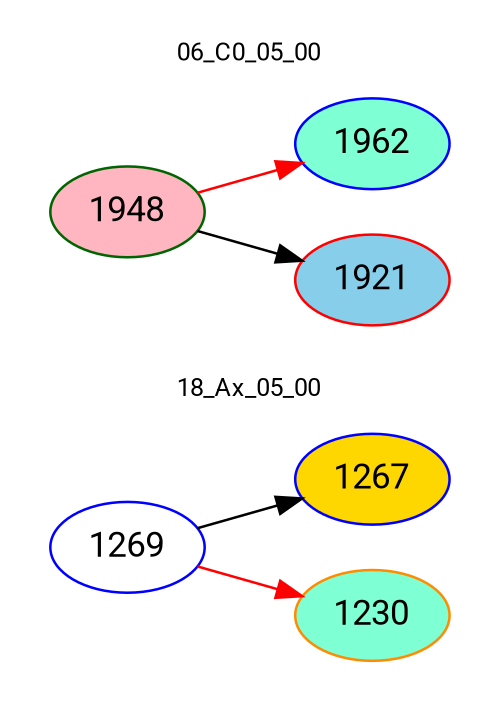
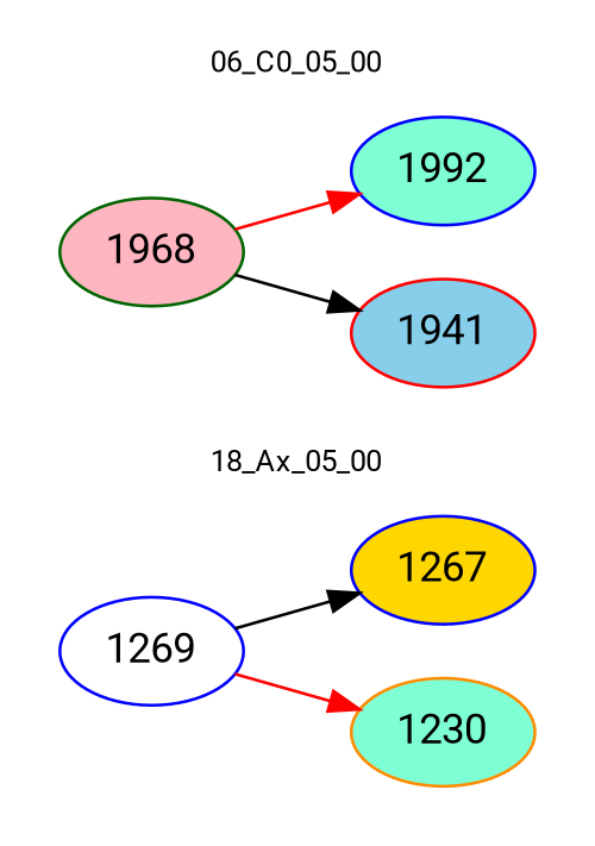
  digraph {
    fontname=Roboto
    rankdir=LR
    node [color=blue fillcolor=aquamarine fontname=Roboto style=filled]
    edge [color=red fontname=Roboto]
    n1 [fillcolor=white label=1269]
    n2 [color=darkorange label=1230]
    n3 [fillcolor=gold label=1267]
-   n4 [color=darkgreen fillcolor=lightpink label=1948]
-   n5 [color=red fillcolor=skyblue label=1921]
-   n6 [label=1962]
+   n4 [color=darkgreen fillcolor=lightpink label=1968]
+   n5 [color=red fillcolor=skyblue label=1941]
+   n6 [label=1992]
    subgraph cluster_1 {
      color=white
      fontsize=10
      label="18_Ax_05_00"
      n1
      n2
      n3
    }
    subgraph cluster_2 {
      color=white
      fontsize=10
      label="06_C0_05_00"
      n4
      n5
      n6
    }
    n1 -> n2
    n1 -> n3 [color=black]
    n4 -> n5 [color=black]
    n4 -> n6
  }
